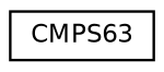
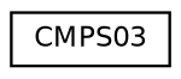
  digraph {
    rankdir=LR
-   n1 [color=black fillcolor=white fontname=Helvetica fontsize=10 height=0.2 label=CMPS63 shape=record style=filled width=0.4]
+   n1 [color=black fillcolor=white fontname=Helvetica fontsize=10 height=0.2 label=CMPS03 shape=record style=filled width=0.4]
  }
